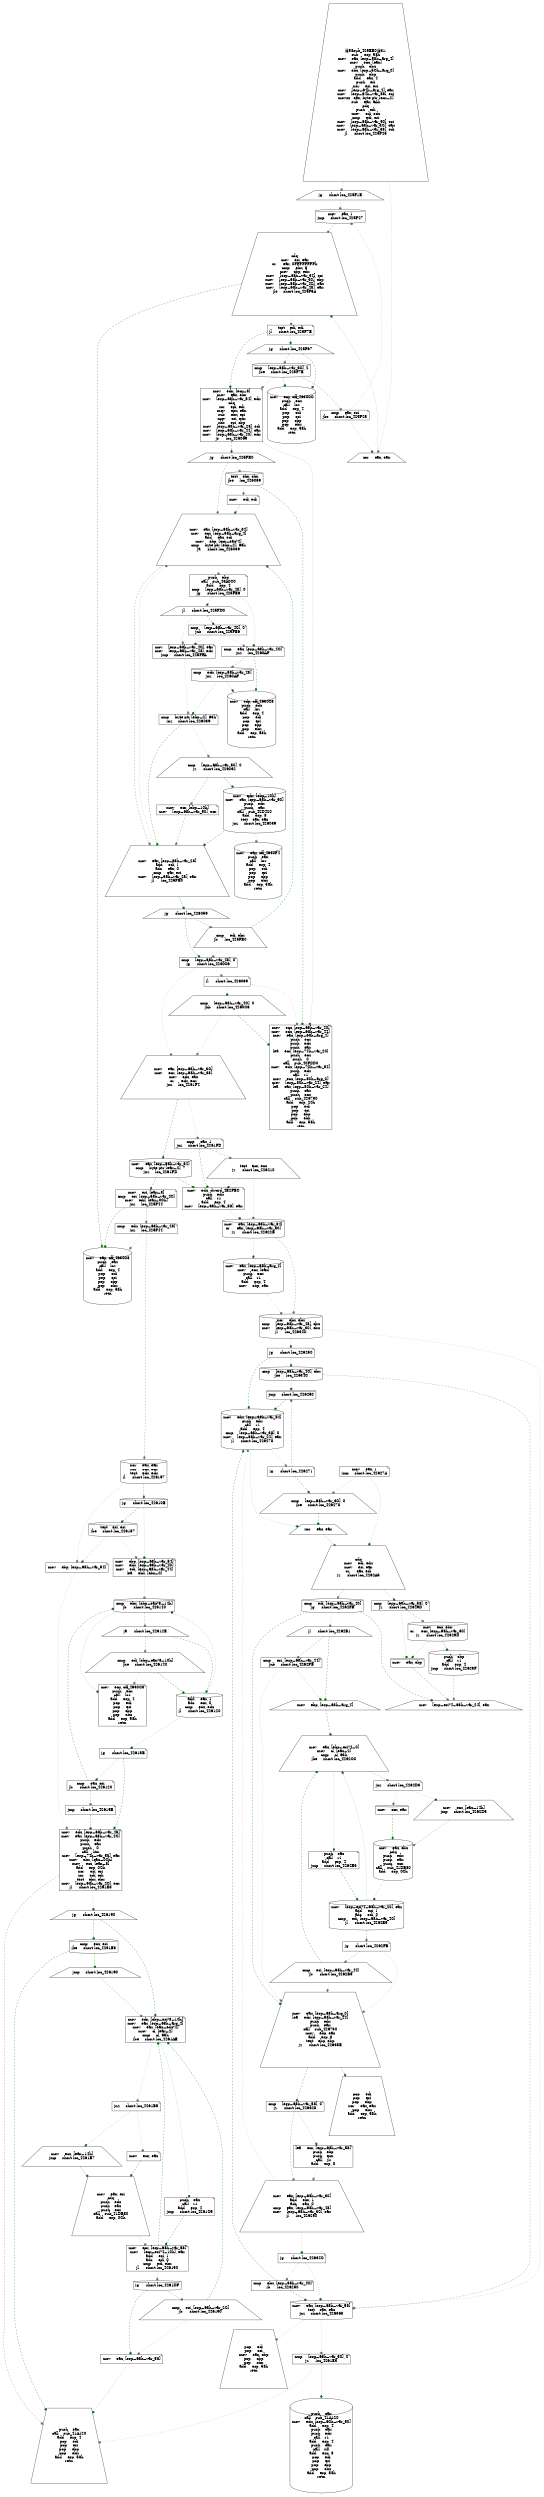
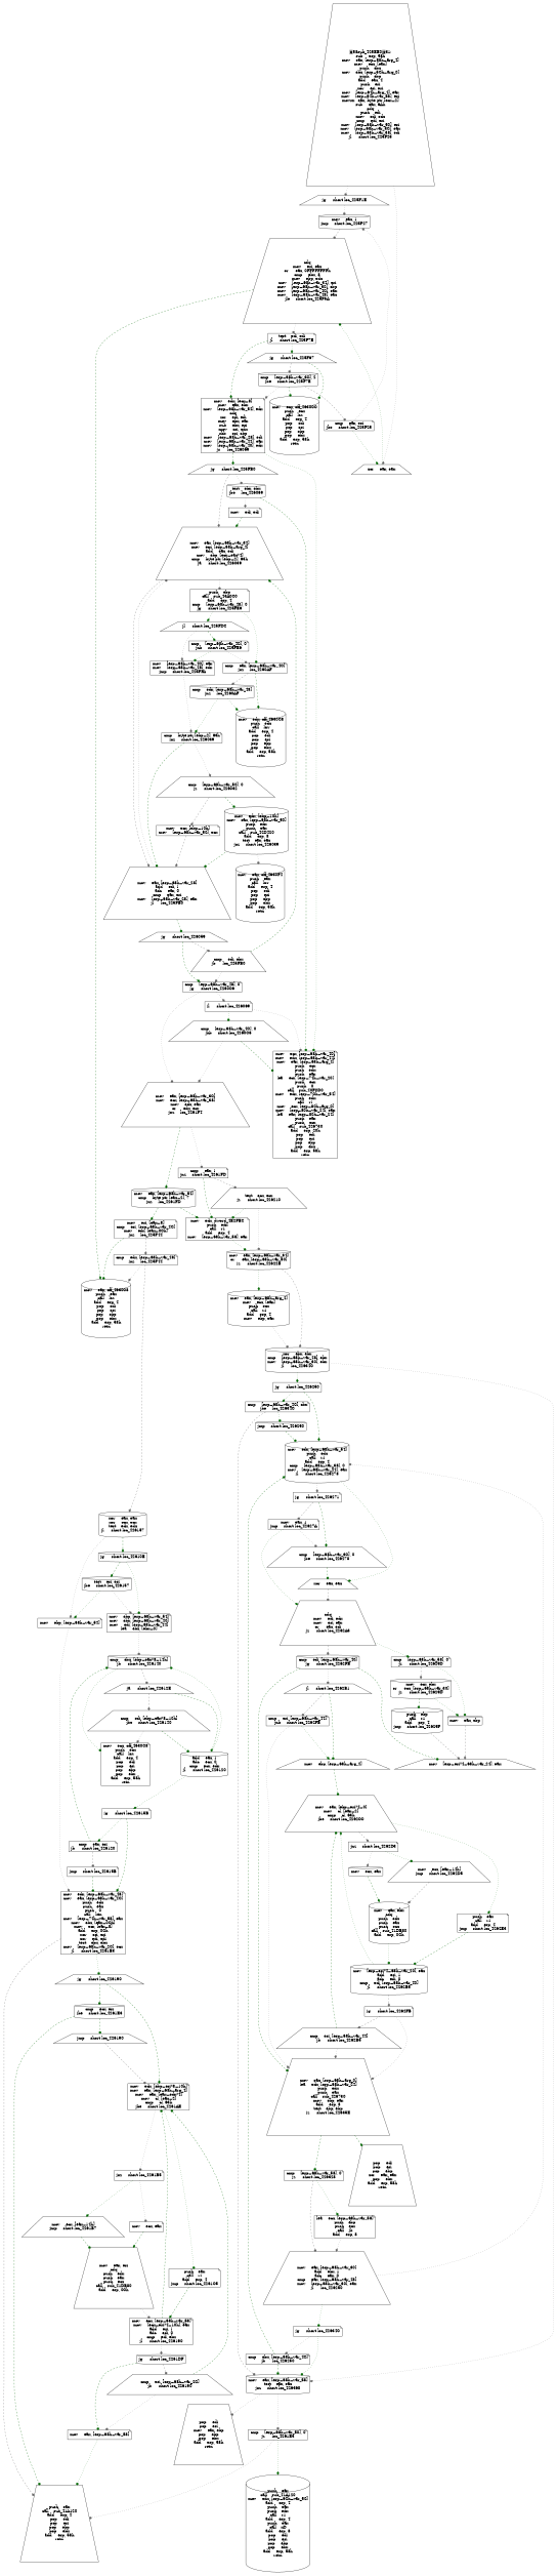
  digraph {
    node [shape=note]
    edge [arrowhead=dot color=darkgreen style=dotted]
    n1 [label="58sub_425EE031:\nsub     esp, 58h\nmov     eax, [esp+58h+arg_4]\nmov     ecx, [eax]\npush    ebx\nmov     ebx, [esp+5Ch+arg_0]\npush    ebp\nadd     eax, 4\npush    esi\nxor     esi, esi\nmov     [esp+64h+arg_4], eax\nmov     [esp+64h+var_58], esi\nmovsx   eax, byte ptr [ecx+2]\nsub     eax, 6Ah\ncdq\npush    edi\nmov     edi, edx\ncmp     edi, esi\nmov     [esp+68h+var_50], esi\nmov     [esp+68h+var_3C], eax\nmov     [esp+68h+var_38], edi\njl      short loc_425F25" shape=trapezium]
    n2 [label="jg      short loc_425F1E" shape=trapezium]
    n3 [label="xor     eax, eax" shape=trapezium]
    n4 [label="mov     eax, 1\njmp     short loc_425F27" shape=cylinder]
    n5 [label="cdq\nmov     esi, eax\nor      eax, 0FFFFFFFFh\ncmp     ebx, 8\nmov     ebp, edx\nmov     [esp+68h+var_34], esi\nmov     [esp+68h+var_30], ebp\nmov     [esp+68h+var_4C], eax\nmov     [esp+68h+var_48], eax\njle     short loc_425F5A" shape=trapezium]
    n6 [label="cmp     eax, esi\njbe     short loc_425F25"]
    n7 [label="mov     eax, off_4630C8\npush    eax\ncall    krr\nadd     esp, 4\npop     edi\npop     esi\npop     ebp\npop     ebx\nadd     esp, 58h\nretn" shape=cylinder]
    n8 [label="test    edi, edi\njl      short loc_425F7E"]
    n9 [label="jg      short loc_425F67" shape=trapezium]
    n10 [label="mov     edx, [ecx+8]\nmov     eax, ebx\nmov     [esp+68h+var_54], edx\ncdq\nxor     edi, edi\nmov     ebx, eax\nsub     ebx, esi\nmov     esi, edx\nsbb     esi, ebp\nmov     [esp+68h+var_28], edi\nmov     [esp+68h+var_44], eax\nmov     [esp+68h+var_40], edx\njs      loc_426069"]
    n11 [label="cmp     [esp+68h+var_3C], 2\njbe     short loc_425F7E" shape=cylinder]
    n12 [label="mov     ecx, off_4630CC\npush    ecx\ncall    krr\nadd     esp, 4\npop     edi\npop     esi\npop     ebp\npop     ebx\nadd     esp, 58h\nretn" shape=cylinder]
    n13 [label="jg      short loc_425FB0" shape=trapezium]
    n14 [label="mov     ecx, [esp+68h+var_40]\nmov     edx, [esp+68h+var_44]\nmov     eax, [esp+68h+arg_4]\npush    ecx\npush    edx\npush    eax\nlea     ecx, [esp+74h+var_20]\npush    ecx\npush    0\ncall    sub_40FCD0\nmov     edx, [esp+7Ch+var_54]\npush    edx\ncall    r1\nmov     ecx, [esp+80h+arg_0]\nmov     [esp+80h+var_24], eax\nlea     eax, [esp+80h+var_24]\npush    eax\npush    ecx\ncall    sub_426730\nadd     esp, 20h\npop     edi\npop     esi\npop     ebp\npop     ebx\nadd     esp, 58h\nretn"]
    n15 [label="test    ebx, ebx\njbe     loc_426069" shape=cylinder]
    n16 [label="mov     eax, [esp+68h+var_34]\nmov     ecx, [esp+68h+arg_4]\nadd     eax, edi\nmov     ebp, [ecx+eax*4]\ncmp     byte ptr [ebp+2], 63h\nja      short loc_426039" shape=trapezium]
    n17 [label="mov     edi, edi"]
    n18 [label="push    ebp\ncall    sub_43A0C0\nadd     esp, 4\ncmp     [esp+68h+var_48], 0\njg      short loc_425FE6"]
    n19 [label="mov     eax, [esp+68h+var_28]\nadd     edi, 1\nadc     eax, 0\ncmp     eax, esi\nmov     [esp+68h+var_28], eax\njl      loc_425FB0" shape=trapezium]
    n20 [label="jl      short loc_425FDC" shape=trapezium]
    n21 [label="cmp     eax, [esp+68h+var_4C]\njnz     loc_4260AF"]
    n22 [label="jg      short loc_426059" shape=trapezium]
    n23 [label="cmp     [esp+68h+var_4C], 0\njnb     short loc_425FE6"]
    n24 [label="mov     [esp+68h+var_4C], eax\nmov     [esp+68h+var_48], edx\njmp     short loc_425FFA"]
    n25 [label="cmp     edx, [esp+68h+var_48]\njnz     loc_4260AF" shape=cylinder]
    n26 [label="mov     edx, off_4630C8\npush    edx\ncall    krr\nadd     esp, 4\npop     edi\npop     esi\npop     ebp\npop     ebx\nadd     esp, 58h\nretn" shape=cylinder]
    n27 [label="cmp     byte ptr [ebp+2], 63h\njnz     short loc_426039"]
    n28 [label="cmp     [esp+68h+var_50], 0\njz      short loc_426032" shape=trapezium]
    n29 [label="mov     edx, [ebp+10h]\nmov     eax, [esp+68h+var_50]\npush    edx\npush    eax\ncall    sub_42D420\nadd     esp, 8\ntest    eax, eax\njnz     short loc_426039" shape=cylinder]
    n30 [label="mov     ecx, [ebp+10h]\nmov     [esp+68h+var_50], ecx"]
    n31 [label="mov     eax, off_4630F4\npush    eax\ncall    krr\nadd     esp, 4\npop     edi\npop     esi\npop     ebp\npop     ebx\nadd     esp, 58h\nretn" shape=cylinder]
    n32 [label="cmp     edi, ebx\njb      loc_425FB0" shape=trapezium]
    n33 [label="cmp     [esp+68h+var_48], 0\njg      short loc_4260C6"]
    n34 [label="jl      short loc_426069"]
    n35 [label="mov     eax, [esp+68h+var_3C]\nmov     ecx, [esp+68h+var_38]\nmov     edx, eax\nor      edx, ecx\njnz     loc_4261F4" shape=trapezium]
    n36 [label="cmp     [esp+68h+var_4C], 0\njnb     short loc_4260C6" shape=trapezium]
    n37 [label="mov     eax, [esp+68h+var_54]\ncmp     byte ptr [eax+2], 7\njnz     loc_4261FD" shape=cylinder]
    n38 [label="cmp     eax, 1\njnz     short loc_4261FD"]
    n39 [label="mov     esi, [eax+8]\ncmp     esi, [esp+68h+var_4C]\nmov     edx, [eax+0Ch]\njnz     loc_425F44"]
    n40 [label="mov     edx, dword_4E2FEC\npush    edx\ncall    r1\nadd     esp, 4\nmov     [esp+68h+var_58], eax"]
    n41 [label="test    ecx, ecx\njz      short loc_426210" shape=trapezium]
    n42 [label="cmp     edx, [esp+68h+var_48]\njnz     loc_425F44"]
    n43 [label="mov     eax, [esp+68h+var_34]\nor      eax, [esp+68h+var_30]\njz      short loc_42622B" shape=cylinder]
    n44 [label="xor     eax, eax\nxor     ecx, ecx\ntest    edx, edx\njl      short loc_426157" shape=cylinder]
    n45 [label="jg      short loc_42610E" shape=cylinder]
    n46 [label="mov     ebp, [esp+68h+var_54]"]
    n47 [label="test    esi, esi\njbe     short loc_426157" shape=cylinder]
    n48 [label="mov     ebp, [esp+68h+var_54]\nmov     ebx, [esp+68h+var_40]\nmov     edi, [esp+68h+var_44]\nlea     ebx, [ebx+0]"]
    n49 [label="mov     edx, [esp+68h+var_48]\nmov     eax, [esp+68h+var_4C]\npush    edx\npush    eax\npush    0\ncall    ktn\nmov     [esp+74h+var_58], eax\nmov     ebx, [eax+0Ch]\nmov     ecx, [eax+8]\nadd     esp, 0Ch\nxor     esi, esi\nxor     edi, edi\ntest    ebx, ebx\nmov     [esp+68h+var_2C], ecx\njl      short loc_4261E3"]
    n50 [label="cmp     ebx, [ebp+eax*8+14h]\njb      short loc_426140" shape=cylinder]
    n51 [label="ja      short loc_42612E" shape=trapezium]
    n52 [label="mov     ecx, off_4630C8\npush    ecx\ncall    krr\nadd     esp, 4\npop     edi\npop     esi\npop     ebp\npop     ebx\nadd     esp, 58h\nretn"]
    n53 [label="cmp     edi, [ebp+eax*8+10h]\njbe     short loc_426140" shape=trapezium]
    n54 [label="add     eax, 1\nadc     ecx, 0\ncmp     ecx, edx\njl      short loc_426120" shape=cylinder]
    n55 [label="jg      short loc_42615B"]
    n56 [label="cmp     eax, esi\njb      short loc_426120"]
    n57 [label="jmp     short loc_42615B"]
    n58 [label="jg      short loc_426190" shape=trapezium]
    n59 [label="push    eax\ncall    sub_41A120\nadd     esp, 4\npop     edi\npop     esi\npop     ebp\npop     ebx\nadd     esp, 58h\nretn" shape=trapezium]
    n60 [label="cmp     ecx, esi\njbe     short loc_4261E3" shape=cylinder]
    n61 [label="mov     edx, [ebp+esi*8+10h]\nmov     eax, [esp+68h+arg_4]\nmov     eax, [eax+edx*4]\nmov     cl, [eax+2]\ncmp     cl, 63h\njbe     short loc_4261AE"]
    n62 [label="jmp     short loc_426190" shape=trapezium]
    n63 [label="push    eax\ncall    r1\nadd     esp, 4\njmp     short loc_4261C5"]
    n64 [label="jnz     short loc_4261B5"]
    n65 [label="mov     ecx, [esp+68h+var_58]\nmov     [ecx+esi*4+10h], eax\nadd     esi, 1\nadc     edi, 0\ncmp     edi, ebx\njl      short loc_426190"]
    n66 [label="mov     ecx, [eax+14h]\njmp     short loc_4261B7" shape=trapezium]
    n67 [label="mov     ecx, eax"]
    n68 [label="jg      short loc_4261DF" shape=cylinder]
    n69 [label="mov     eax, esi\ncdq\npush    edx\npush    eax\npush    ecx\ncall    sub_41DB80\nadd     esp, 0Ch" shape=trapezium]
    n70 [label="cmp     esi, [esp+68h+var_2C]\njb      short loc_426190" shape=trapezium]
    n71 [label="mov     eax, [esp+68h+var_58]"]
    n72 [label="mov     eax, [esp+68h+arg_4]\nmov     ecx, [eax]\npush    ecx\ncall    r1\nadd     esp, 4\nmov     ebp, eax" shape=cylinder]
    n73 [label="xor     ebx, ebx\ncmp     [esp+68h+var_48], ebx\nmov     [esp+68h+var_30], ebx\njl      loc_42634C" shape=cylinder]
    n74 [label="jg      short loc_426250"]
    n75 [label="mov     eax, [esp+68h+var_58]\ntest    eax, eax\njnz     short loc_426368" shape=cylinder]
-   n76 [label="cmp     [esp+68h+var_4C], ebx\njbe     loc_42634C" shape=cylinder]
+   n76 [label="cmp     [esp+68h+var_4C], ebx\njbe     loc_42634C"]
    n77 [label="mov     edx, [esp+68h+var_54]\npush    edx\ncall    r1\nadd     esp, 4\ncmp     [esp+68h+var_38], 0\nmov     [esp+68h+var_24], eax\njl      short loc_426278" shape=cylinder]
    n78 [label="pop     edi\npop     esi\nmov     eax, ebp\npop     ebp\npop     ebx\nadd     esp, 58h\nretn" shape=trapezium]
    n79 [label="cmp     [esp+68h+var_50], 0\njz      loc_4261E3"]
    n80 [label="jmp     short loc_426250" shape=cylinder]
    n81 [label="jg      short loc_426271"]
    n82 [label="xor     eax, eax" shape=trapezium]
    n83 [label="cmp     [esp+68h+var_3C], 0\njbe     short loc_426278" shape=trapezium]
    n84 [label="mov     eax, 1\njmp     short loc_42627A"]
    n85 [label="cdq\nmov     edi, edx\nmov     esi, eax\nor      eax, edi\njz      short loc_4262A3" shape=trapezium]
    n86 [label="cmp     [esp+68h+var_58], 0\njz      short loc_42629D"]
    n87 [label="cmp     edi, [esp+68h+var_40]\njg      short loc_4262FB" shape=cylinder]
    n88 [label="mov     ecx, ebx\nor      ecx, [esp+68h+var_30]\njz      short loc_42629D" shape=cylinder]
    n89 [label="mov     eax, ebp" shape=cylinder]
    n90 [label="mov     [esp+esi*4+68h+var_24], eax" shape=trapezium]
    n91 [label="jl      short loc_4262B1" shape=trapezium]
    n92 [label="mov     eax, [esp+68h+arg_0]\nlea     edx, [esp+68h+var_24]\npush    edx\npush    eax\ncall    sub_426730\nmov     ebp, eax\nadd     esp, 8\ntest    ebp, ebp\njz      short loc_42635E" shape=trapezium]
    n93 [label="push    ebp\ncall    r1\nadd     esp, 4\njmp     short loc_42629F" shape=cylinder]
    n94 [label="cmp     esi, [esp+68h+var_44]\njnb     short loc_4262FB"]
    n95 [label="mov     ebp, [esp+68h+arg_4]" shape=trapezium]
    n96 [label="cmp     [esp+68h+var_58], 0\njz      short loc_426328"]
    n97 [label="pop     edi\npop     esi\npop     ebp\nxor     eax, eax\npop     ebx\nadd     esp, 58h\nretn" shape=trapezium]
    n98 [label="mov     eax, [ebp+esi*4+0]\nmov     cl, [eax+2]\ncmp     cl, 63h\njbe     short loc_4262CC" shape=trapezium]
    n99 [label="push    eax\ncall    r1\nadd     esp, 4\njmp     short loc_4262E3"]
    n100 [label="jnz     short loc_4262D3"]
    n101 [label="mov     [esp+esi*4+68h+var_20], eax\nadd     esi, 1\nadc     edi, 0\ncmp     edi, [esp+68h+var_40]\njl      short loc_4262B5" shape=cylinder]
    n102 [label="mov     ecx, [eax+14h]\njmp     short loc_4262D5" shape=trapezium]
    n103 [label="mov     ecx, eax" shape=cylinder]
    n104 [label="jg      short loc_4262FB"]
    n105 [label="mov     eax, ebx\ncdq\npush    edx\npush    eax\npush    ecx\ncall    sub_41DB80\nadd     esp, 0Ch" shape=cylinder]
    n106 [label="cmp     esi, [esp+68h+var_44]\njb      short loc_4262B5" shape=trapezium]
    n107 [label="lea     ecx, [esp+68h+var_58]\npush    ebp\npush    ecx\ncall    jk\nadd     esp, 8"]
    n108 [label="mov     eax, [esp+68h+var_30]\nadd     ebx, 1\nadc     eax, 0\ncmp     eax, [esp+68h+var_48]\nmov     [esp+68h+var_30], eax\njl      loc_426250" shape=trapezium]
    n109 [label="jg      short loc_42634C"]
    n110 [label="cmp     ebx, [esp+68h+var_4C]\njb      loc_426250"]
    n111 [label="push    eax\ncall    sub_41A120\nmov     edx, [esp+6Ch+var_50]\nadd     esp, 4\npush    eax\npush    edx\ncall    r1\nadd     esp, 4\npush    eax\ncall    xD\nadd     esp, 8\npop     edi\npop     esi\npop     ebp\npop     ebx\nadd     esp, 58h\nretn" shape=cylinder]
    n1 -> n2 [color=gray40]
    n1 -> n3 [arrowhead=diamond color=gray40]
    n2 -> n4 [color=gray40]
    n3 -> n5
    n4 -> n5 [color=gray40 style=dashed]
    n5 -> n7 [arrowhead=diamond style=dashed]
    n5 -> n8 [color=gray40]
    n6 -> n3 [arrowhead=diamond]
    n6 -> n4 [color=gray40]
    n8 -> n9 [arrowhead=diamond]
    n8 -> n10 [arrowhead=diamond style=dashed]
    n9 -> n11 [color=gray40 style=dashed]
    n9 -> n12 [style=dashed]
    n10 -> n13 [arrowhead=diamond style=dashed]
    n10 -> n14
    n11 -> n6 [color=gray40 style=dashed]
    n11 -> n10 [arrowhead=diamond color=gray40]
    n11 -> n12 [style=dashed]
    n13 -> n15 [color=gray40]
    n13 -> n16 [arrowhead=diamond color=gray40 style=dashed]
    n15 -> n14 [style=dashed]
    n15 -> n17 [arrowhead=diamond color=gray40]
    n16 -> n18 [color=gray40]
    n16 -> n19 [arrowhead=diamond color=gray40 style=dashed]
    n17 -> n16 [arrowhead=diamond style=dashed]
    n18 -> n20 [arrowhead=diamond]
    n18 -> n21
    n19 -> n16 [color=gray40]
    n19 -> n22 [style=dashed]
    n20 -> n23 [arrowhead=diamond style=dashed]
    n20 -> n24 [arrowhead=diamond color=gray40]
    n21 -> n25 [arrowhead=diamond color=gray40 style=dashed]
    n21 -> n26 [arrowhead=diamond style=dashed]
    n22 -> n32 [arrowhead=diamond color=gray40 style=dashed]
    n22 -> n33 [arrowhead=diamond style=dashed]
    n23 -> n21 [color=gray40]
    n23 -> n24
    n24 -> n27 [arrowhead=diamond color=gray40]
    n25 -> n26 [arrowhead=diamond]
    n25 -> n27 [arrowhead=diamond]
    n27 -> n19 [style=dashed]
    n27 -> n28 [arrowhead=diamond color=gray40]
    n28 -> n29 [style=dashed]
    n28 -> n30 [arrowhead=diamond color=gray40 style=dashed]
    n29 -> n19 [style=dashed]
    n29 -> n31 [color=gray40]
    n30 -> n19 [arrowhead=diamond color=gray40 style=dashed]
    n32 -> n16 [arrowhead=diamond style=dashed]
    n32 -> n33 [color=gray40]
    n33 -> n34 [arrowhead=diamond color=gray40]
    n33 -> n35 [color=gray40]
    n34 -> n14 [color=gray40]
    n34 -> n36
    n35 -> n37 [arrowhead=diamond style=dashed]
    n35 -> n38 [color=gray40]
    n36 -> n14 [style=dashed]
    n36 -> n35 [arrowhead=diamond color=gray40]
    n37 -> n39 [arrowhead=diamond style=dashed]
    n37 -> n40 [arrowhead=diamond style=dashed]
    n38 -> n40 [style=dashed]
    n38 -> n41 [color=gray40 style=dashed]
    n39 -> n7 [style=dashed]
    n39 -> n42 [arrowhead=diamond color=gray40 style=dashed]
    n40 -> n43
    n41 -> n40
    n41 -> n43 [color=gray40]
    n42 -> n7 [arrowhead=diamond color=gray40]
    n42 -> n44 [arrowhead=diamond color=gray40 style=dashed]
    n43 -> n72 [arrowhead=diamond]
    n43 -> n73 [arrowhead=diamond color=gray40 style=dashed]
    n44 -> n45 [arrowhead=diamond style=dashed]
    n44 -> n46 [arrowhead=diamond color=gray40]
    n45 -> n47 [arrowhead=diamond style=dashed]
    n45 -> n48
    n46 -> n49 [arrowhead=diamond color=gray40]
    n47 -> n46 [arrowhead=diamond]
    n47 -> n48 [arrowhead=diamond color=gray40]
    n48 -> n50 [color=gray40]
    n49 -> n58
    n49 -> n59 [arrowhead=diamond color=gray40 style=dashed]
    n50 -> n51 [color=gray40 style=dashed]
    n50 -> n52
    n51 -> n53 [arrowhead=diamond color=gray40 style=dashed]
    n51 -> n54 [arrowhead=diamond style=dashed]
    n53 -> n52 [arrowhead=diamond color=gray40]
    n53 -> n54 [style=dashed]
    n54 -> n50
    n54 -> n55 [arrowhead=diamond]
    n55 -> n49 [arrowhead=diamond style=dashed]
    n55 -> n56 [arrowhead=diamond]
    n56 -> n50 [style=dashed]
    n56 -> n57 [color=gray40 style=dashed]
    n57 -> n49 [style=dashed]
    n58 -> n60 [style=dashed]
    n58 -> n61 [arrowhead=diamond style=dashed]
    n60 -> n59 [style=dashed]
    n60 -> n62 [style=dashed]
    n61 -> n63
    n61 -> n64 [color=gray40]
    n62 -> n61 [color=gray40 style=dashed]
    n63 -> n65 [arrowhead=diamond style=dashed]
    n64 -> n66 [arrowhead=diamond]
    n64 -> n67 [color=gray40]
    n65 -> n61 [style=dashed]
    n65 -> n68 [arrowhead=diamond color=gray40]
    n66 -> n69 [style=dashed]
    n67 -> n69 [arrowhead=diamond style=dashed]
    n68 -> n70 [color=gray40 style=dashed]
    n68 -> n71 [style=dashed]
    n69 -> n65 [color=gray40]
    n70 -> n61 [style=dashed]
    n70 -> n71 [color=gray40]
    n71 -> n59
    n72 -> n73 [color=gray40]
    n73 -> n74 [arrowhead=diamond]
    n73 -> n75 [arrowhead=diamond color=gray40]
    n74 -> n76 [arrowhead=diamond]
    n74 -> n77 [arrowhead=diamond style=dashed]
    n75 -> n78 [color=gray40]
    n75 -> n79 [color=gray40]
    n76 -> n75 [color=gray40 style=dashed]
    n76 -> n80
    n77 -> n81 [arrowhead=diamond color=gray40]
    n77 -> n82 [arrowhead=diamond]
    n79 -> n59 [color=gray40]
    n79 -> n111 [arrowhead=diamond]
    n80 -> n77 [style=dashed]
    n81 -> n83 [arrowhead=diamond style=dashed]
-   n81 -> n80 [color=gray40 style=dashed]
+   n81 -> n84 [color=gray40 style=dashed]
    n82 -> n85 [color=gray40 style=dashed]
    n83 -> n82 [style=dashed]
    n84 -> n83 [color=gray40]
    n84 -> n85 [arrowhead=diamond]
    n85 -> n86 [arrowhead=diamond]
    n85 -> n87 [arrowhead=diamond color=gray40 style=dashed]
    n86 -> n88 [arrowhead=diamond color=gray40 style=dashed]
    n86 -> n89
    n87 -> n90 [style=dashed]
    n87 -> n91 [color=gray40]
    n87 -> n92 [style=dashed]
    n88 -> n89 [arrowhead=diamond]
    n88 -> n93 [style=dashed]
    n89 -> n90 [arrowhead=diamond color=gray40 style=dashed]
    n91 -> n94 [color=gray40 style=dashed]
    n91 -> n95 [style=dashed]
    n92 -> n96 [style=dashed]
    n92 -> n97 [arrowhead=diamond style=dashed]
    n93 -> n90 [arrowhead=diamond color=gray40 style=dashed]
    n94 -> n92 [arrowhead=diamond color=gray40]
    n94 -> n95 [arrowhead=diamond]
    n95 -> n98 [style=dashed]
    n96 -> n107 [arrowhead=diamond]
    n96 -> n108 [color=gray40 style=dashed]
    n98 -> n99 [arrowhead=diamond]
    n98 -> n100 [arrowhead=diamond color=gray40 style=dashed]
    n99 -> n101 [style=dashed]
    n100 -> n102
    n100 -> n103 [arrowhead=diamond color=gray40]
    n101 -> n98 [arrowhead=diamond]
    n101 -> n104 [arrowhead=diamond color=gray40 style=dashed]
    n102 -> n105 [arrowhead=diamond color=gray40 style=dashed]
    n103 -> n105 [arrowhead=diamond style=dashed]
    n104 -> n92 [arrowhead=diamond color=gray40]
    n104 -> n106 [arrowhead=diamond color=gray40 style=dashed]
    n105 -> n101
    n106 -> n92 [arrowhead=diamond color=gray40]
    n106 -> n98 [style=dashed]
    n107 -> n108 [arrowhead=diamond color=gray40]
    n108 -> n77 [color=gray40]
    n108 -> n109
    n109 -> n75
    n109 -> n110 [arrowhead=diamond color=gray40]
    n110 -> n75 [style=dashed]
    n110 -> n77 [arrowhead=diamond style=dashed]
  }
